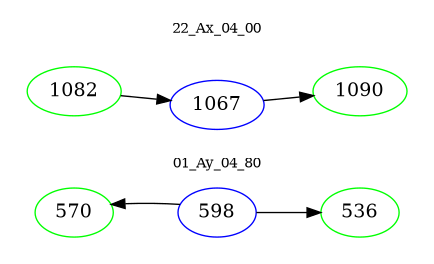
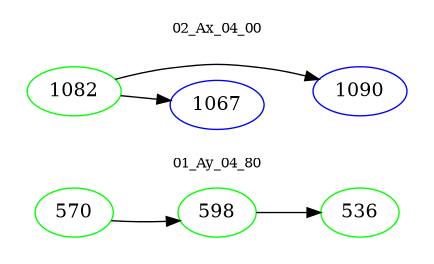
  digraph {
    rankdir=LR
    node [color=green]
    edge [color=black]
    n1 [label=570]
-   n2 [color=blue label=598]
+   n2 [label=598]
    n3 [label=536]
    n4 [label=1082]
    n5 [color=blue label=1067]
-   n6 [label=1090]
+   n6 [color=blue label=1090]
    subgraph cluster_1 {
      color=white
      fontsize=10
      label="01_Ay_04_80"
      n1
      n2
      n3
    }
    subgraph cluster_2 {
      color=white
      fontsize=10
-     label="22_Ax_04_00"
+     label="02_Ax_04_00"
      n4
      n5
      n6
    }
-   n2 -> n1
+   n1 -> n2
    n2 -> n3
    n4 -> n5
-   n5 -> n6
+   n4 -> n6
  }
